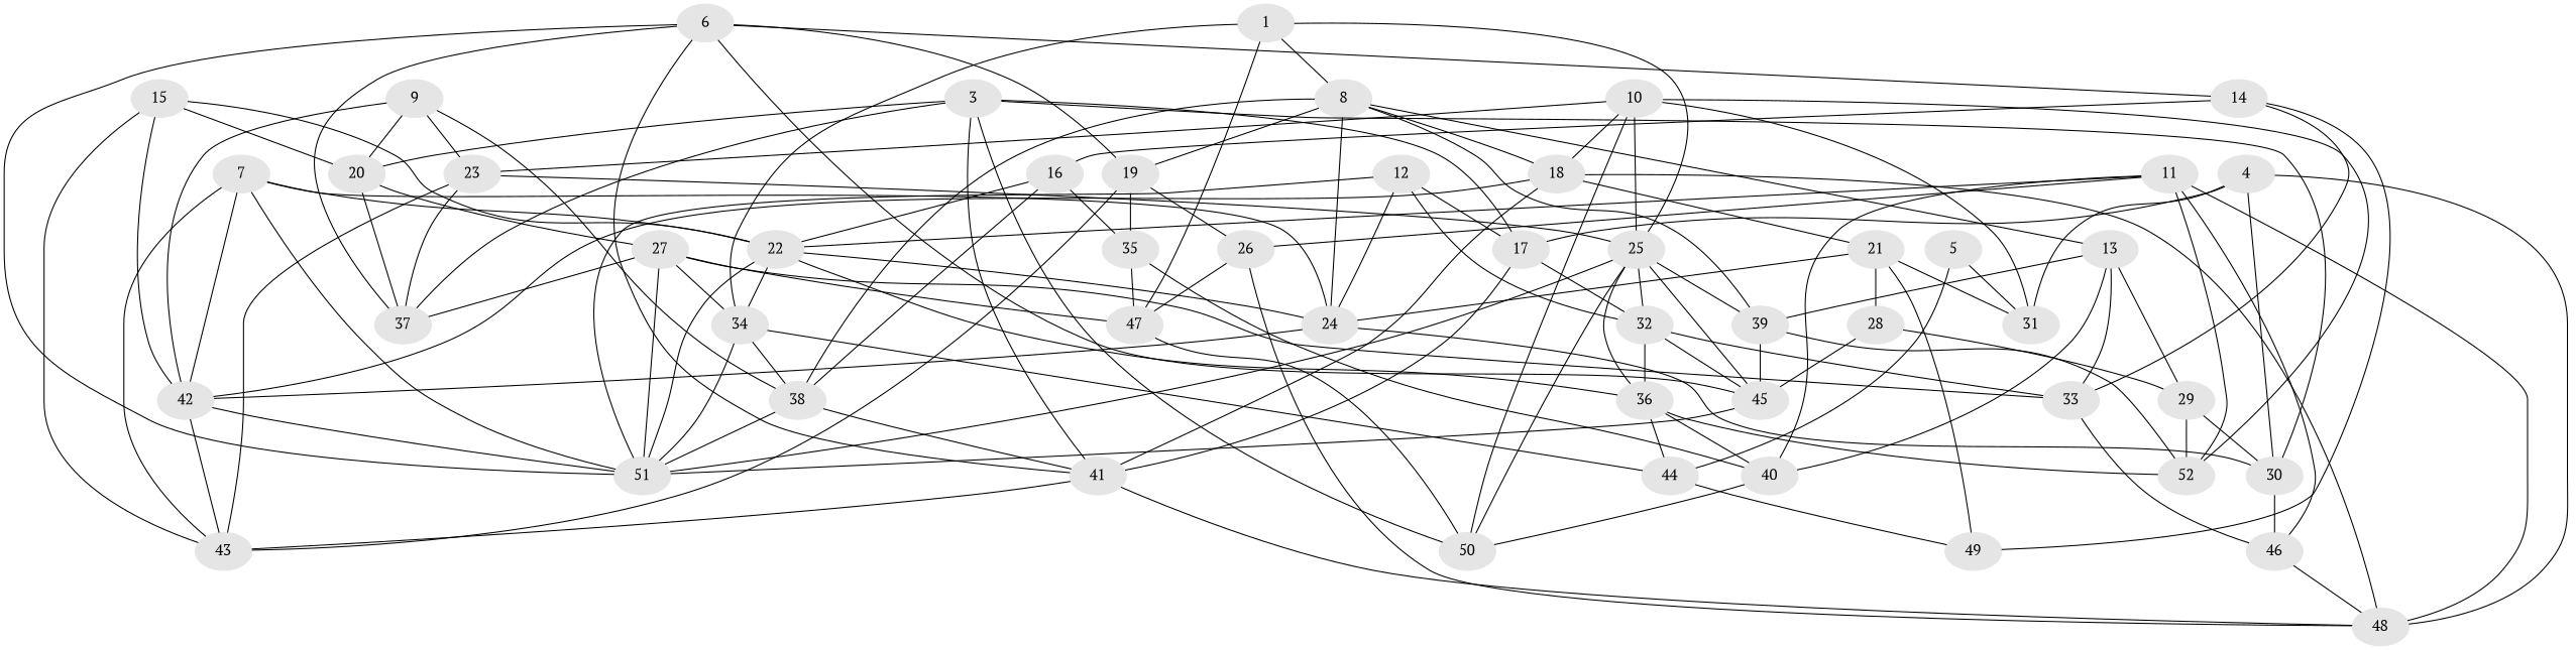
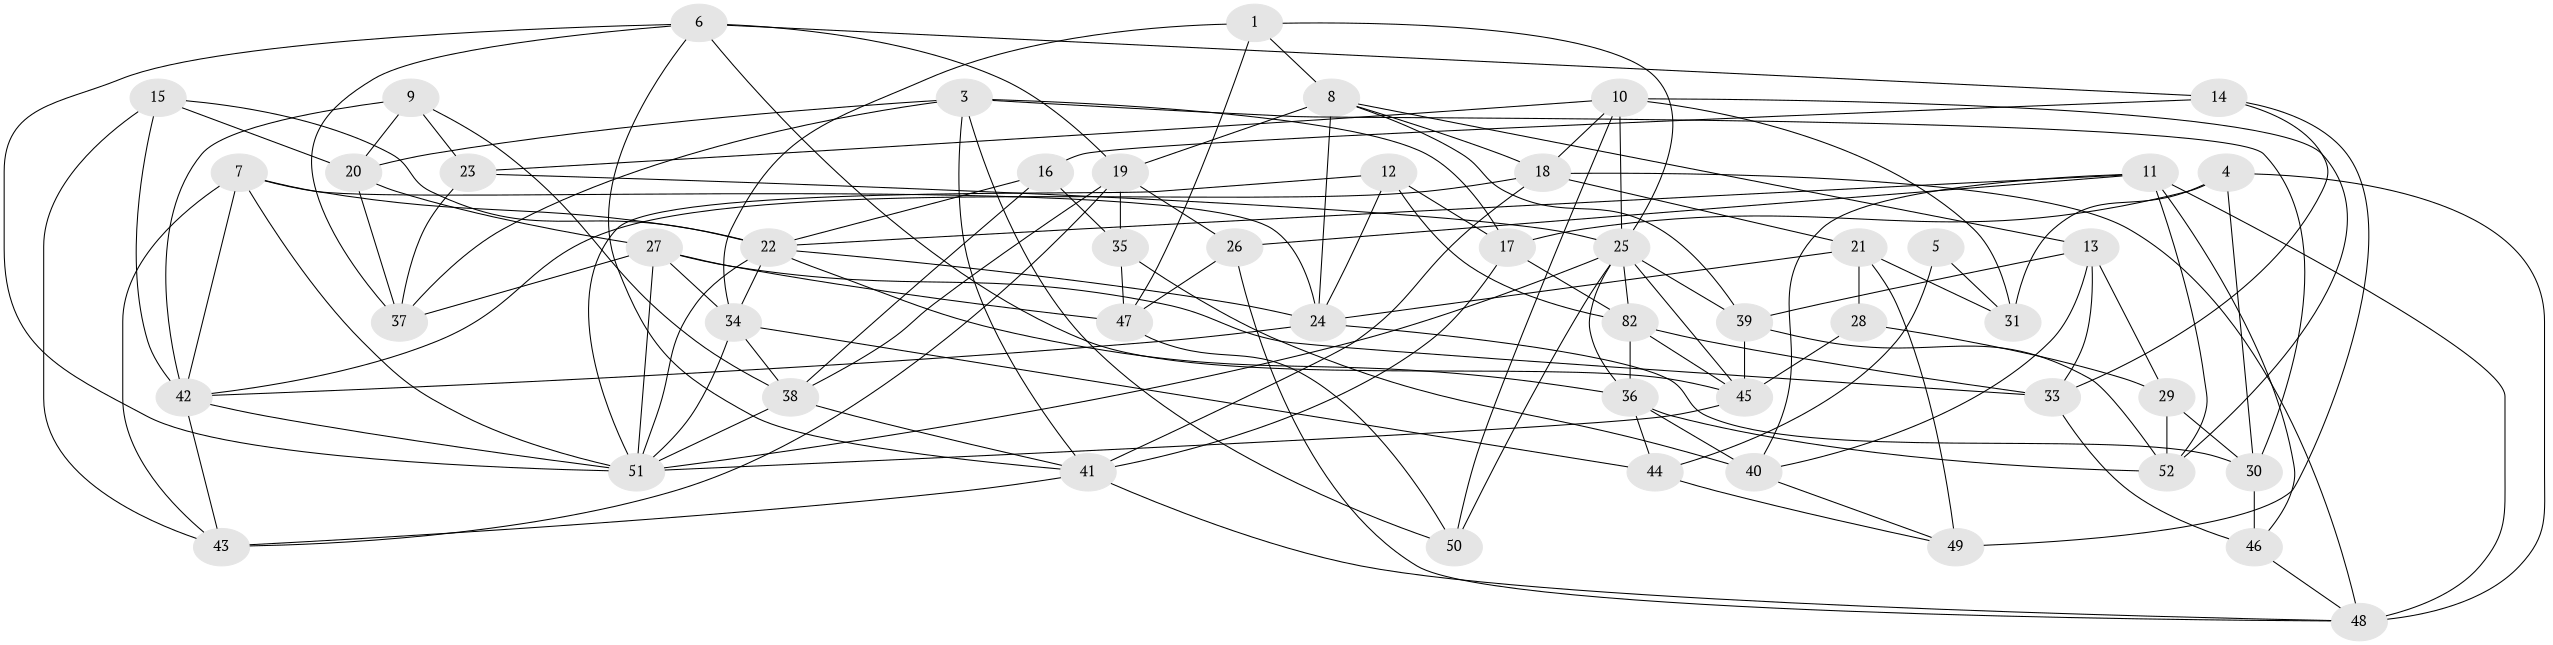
  graph {
    fontname="PT Serif"
    node [color=gray90 fontname="PT Serif" style=filled]
    edge [fontname="PT Serif" weight=1.0]
    1
    8
    25
    34
    47
    19
    24
    13
    18
    39
    50
    45
    51
-   32
+   32 [label=82]
    36
    44
    38
    5
    31
    35
    40
    3
    17
    20
    30
    37
    41
    27
    46
    48
    43
    4
    49
    6
    14
    33
    16
    26
    7
    22
    42
    29
    21
    52
    9
    23
    10
    11
    12
    15
    28
    1 -- 8
    1 -- 25
    1 -- 34
    1 -- 47
    8 -- 19
    8 -- 24
    8 -- 13
    8 -- 18
    8 -- 39
    25 -- 39
    25 -- 50
    25 -- 45
    25 -- 51
    25 -- 32
    25 -- 36
    34 -- 51
    34 -- 44
    34 -- 38
    47 -- 50
-   8 -- 38
+   19 -- 38
    19 -- 35
    19 -- 43
    19 -- 26
    24 -- 30
    24 -- 42
    13 -- 39
    13 -- 40
    13 -- 33
    13 -- 29 [weight=2.0]
    18 -- 41
    18 -- 48
    18 -- 42
    18 -- 21
    39 -- 45
    39 -- 52
    45 -- 51
    32 -- 45
    32 -- 36
    32 -- 33
    36 -- 44
    36 -- 40
    36 -- 52
    44 -- 49
    38 -- 51
    38 -- 41
    5 -- 44
    5 -- 31 [weight=3.0]
    35 -- 47 [weight=2.0]
    35 -- 40
-   40 -- 50
+   40 -- 49
    3 -- 50
    3 -- 17
    3 -- 20
    3 -- 30
    3 -- 37
    3 -- 41
    17 -- 32
    17 -- 41 [weight=2.0]
    20 -- 37
    20 -- 27
    30 -- 46 [weight=2.0]
    41 -- 48
    41 -- 43
    27 -- 34
    27 -- 47
    27 -- 51
    27 -- 37
    27 -- 33
    46 -- 48
    4 -- 31
    4 -- 17
    4 -- 30
    4 -- 48
    6 -- 19
    6 -- 45
    6 -- 51
    6 -- 37
    6 -- 41
    6 -- 14
    14 -- 49 [weight=2.0]
    14 -- 33
    14 -- 16 [weight=2.0]
    33 -- 46 [weight=2.0]
    16 -- 38
    16 -- 35
    16 -- 22
    26 -- 47
    26 -- 48
    7 -- 24
    7 -- 51
    7 -- 43
    7 -- 22
    7 -- 42
    22 -- 34
    22 -- 24
    22 -- 51
    22 -- 36
    42 -- 51
    42 -- 43
    29 -- 30
    29 -- 52 [weight=2.0]
    21 -- 24 [weight=2.0]
    21 -- 31
    21 -- 49
    21 -- 28
    9 -- 38
    9 -- 20
    9 -- 42
    9 -- 23
    23 -- 25 [weight=2.0]
    23 -- 37
-   23 -- 43
    10 -- 25
    10 -- 18
    10 -- 50
    10 -- 31
    10 -- 52
    10 -- 23
    11 -- 40
    11 -- 46
    11 -- 48
    11 -- 26
    11 -- 22
    11 -- 52
    12 -- 24
    12 -- 51
    12 -- 32
    12 -- 17
    15 -- 20 [weight=2.0]
    15 -- 43
    15 -- 22
    15 -- 42 [weight=2.0]
    28 -- 45
    28 -- 29
  }
